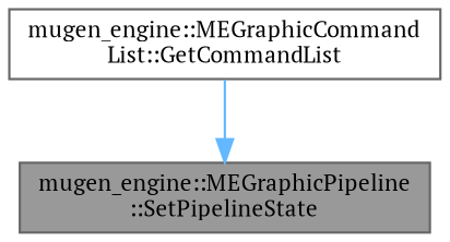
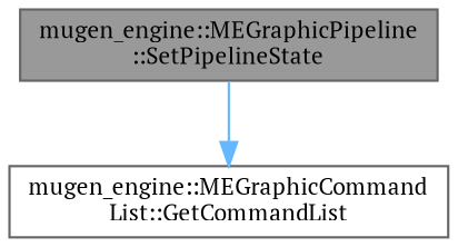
  digraph {
    rankdir=TB
    fontname="PT Serif"
    node [fontname="PT Serif" fontsize=10 shape=box style=filled]
    n1 [color=gray40 fillcolor=grey60 fontcolor=black height=0.2 label="mugen_engine::MEGraphicPipeline\l::SetPipelineState" width=0.4]
    n2 [color=grey40 fillcolor=white height=0.2 label="mugen_engine::MEGraphicCommand\lList::GetCommandList" width=0.4]
-   n2 -> n1 [color=steelblue1 fontname="PT Serif" fontsize=10 labelfontname=Helvetica labelfontsize=10 style=solid]
+   n1 -> n2 [color=steelblue1 fontname="PT Serif" fontsize=10 labelfontname=Helvetica labelfontsize=10 style=solid]
  }
